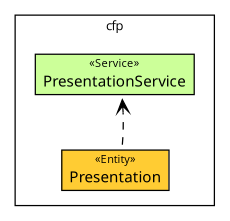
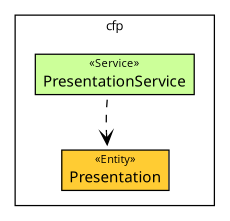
  digraph {
    fontsize=10
    fontname="Open Sans"
    node [fontcolor=black fontname="Open Sans" fontsize=9.0 shape=plaintext]
    n1 [label=<<table border="0" cellborder="1" cellspacing="0" cellpadding="0" port="p" bgcolor="#CCFF99" > 	<tr><td> 	<table border="0" cellspacing="1" cellpadding="1"> 		<tr><td> &laquo;Service&raquo; </td></tr> 		<tr><td><font face="arialbd"  point-size="12.0"> PresentationService </font></td></tr> 	</table></td></tr> 	</table>>]
    n2 [label=<<table border="0" cellborder="1" cellspacing="0" cellpadding="0" port="p" bgcolor="#FFCC33"> 	<tr><td> 	<table border="0" cellspacing="1" cellpadding="1"> 		<tr><td> &laquo;Entity&raquo; </td></tr> 		<tr><td><font face="arialbd"  point-size="12.0"> Presentation </font></td></tr> 	</table></td></tr> 	 	 	 	 	</table>>]
    subgraph cluster_1 {
      label=cfp
      n1
      n2
    }
-   n2 -> n1 [arrowhead=open arrowtail=none fontsize=10 style=dashed fontname="Open Sans"]
+   n1 -> n2 [arrowhead=open arrowtail=none fontsize=10 style=dashed fontname="Open Sans"]
  }
